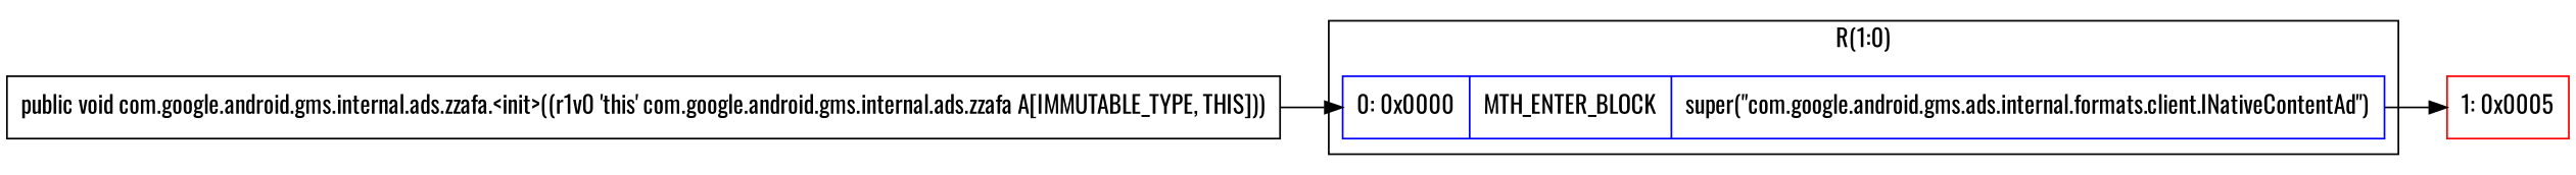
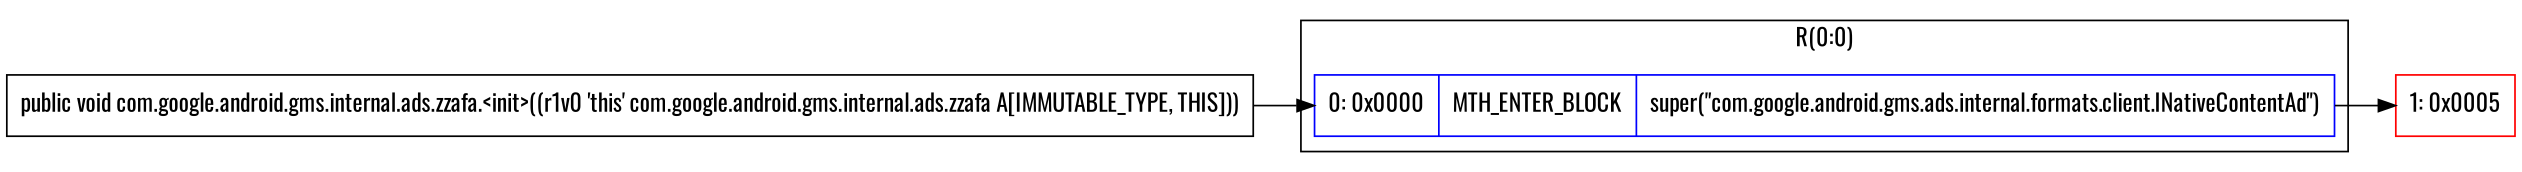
  digraph {
    rankdir=LR
    fontname=Oswald
    node [shape=record fontname=Oswald]
    edge [fontname=Oswald]
    n1 [color=blue label="{0\:\ 0x0000|MTH_ENTER_BLOCK\l|super(\"com.google.android.gms.ads.internal.formats.client.INativeContentAd\")\l}"]
    n2 [color=red label="{1\:\ 0x0005}"]
    n3 [label="{public void com.google.android.gms.internal.ads.zzafa.\<init\>((r1v0 'this' com.google.android.gms.internal.ads.zzafa A[IMMUTABLE_TYPE, THIS])) }"]
    subgraph cluster_1 {
-     label="R(1:0)"
+     label="R(0:0)"
      n1
    }
    n1 -> n2
    n3 -> n1
  }
